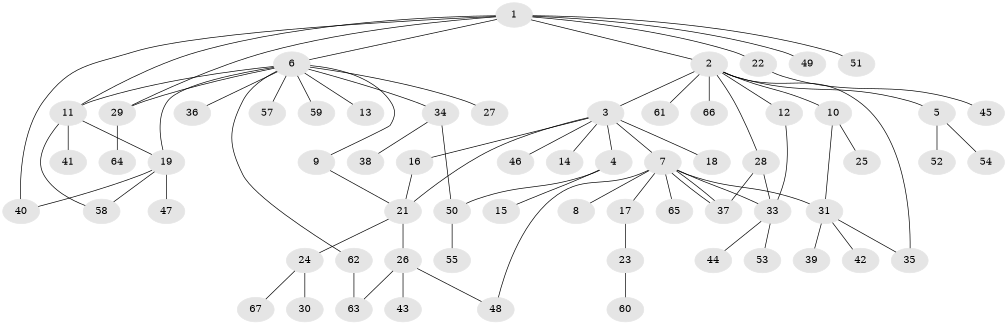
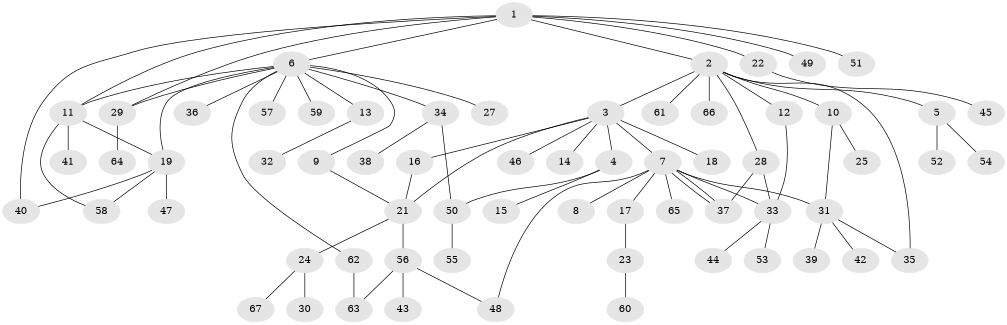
  graph {
    node [color=gray90 style=filled]
    1
    2
    6
    11
    22
    29
    40
    49
    51
    3
    5
    10
    12
    28
    35
    61
    66
    9
    13
    19
    27
    34
    36
    57
    59
    62
    41
    58
    45
    64
    4
    7
    14
    16
    18
    21
    46
    52
    54
    31
    25
    33
    37
    15
    50
    8
    17
    48
    65
    24
-   26
+   26 [label=56]
    55
+   32
    47
    38
    63
    23
    39
    42
    44
    53
    60
    30
    67
    43
    1 -- 2
    1 -- 6
    1 -- 11
    1 -- 22
    1 -- 29
    1 -- 40
    1 -- 49
    1 -- 51
    2 -- 3
    2 -- 5
    2 -- 10
    2 -- 12
    2 -- 28
    2 -- 35
    2 -- 61
    2 -- 66
    6 -- 11
    6 -- 29
    6 -- 9
    6 -- 13
    6 -- 19
    6 -- 27
    6 -- 34
    6 -- 36
    6 -- 57
    6 -- 59
    6 -- 62
    11 -- 19
    11 -- 41
    11 -- 58
    22 -- 45
    29 -- 64
    3 -- 4
    3 -- 7
    3 -- 14
    3 -- 16
    3 -- 18
    3 -- 21
    3 -- 46
    5 -- 52
    5 -- 54
    10 -- 31
    10 -- 25
    12 -- 33
    28 -- 33
    28 -- 37
    9 -- 21
+   13 -- 32
    19 -- 40
    19 -- 58
    19 -- 47
    34 -- 50
    34 -- 38
    62 -- 63
    4 -- 15
    4 -- 50
    7 -- 31
    7 -- 33
    7 -- 37
    7 -- 37
    7 -- 8
    7 -- 17
    7 -- 48
    7 -- 65
    16 -- 21
    21 -- 24
    21 -- 26
    31 -- 35
    31 -- 39
    31 -- 42
    33 -- 44
    33 -- 53
    50 -- 55
    17 -- 23
    24 -- 30
    24 -- 67
    26 -- 48
    26 -- 63
    26 -- 43
    23 -- 60
  }
